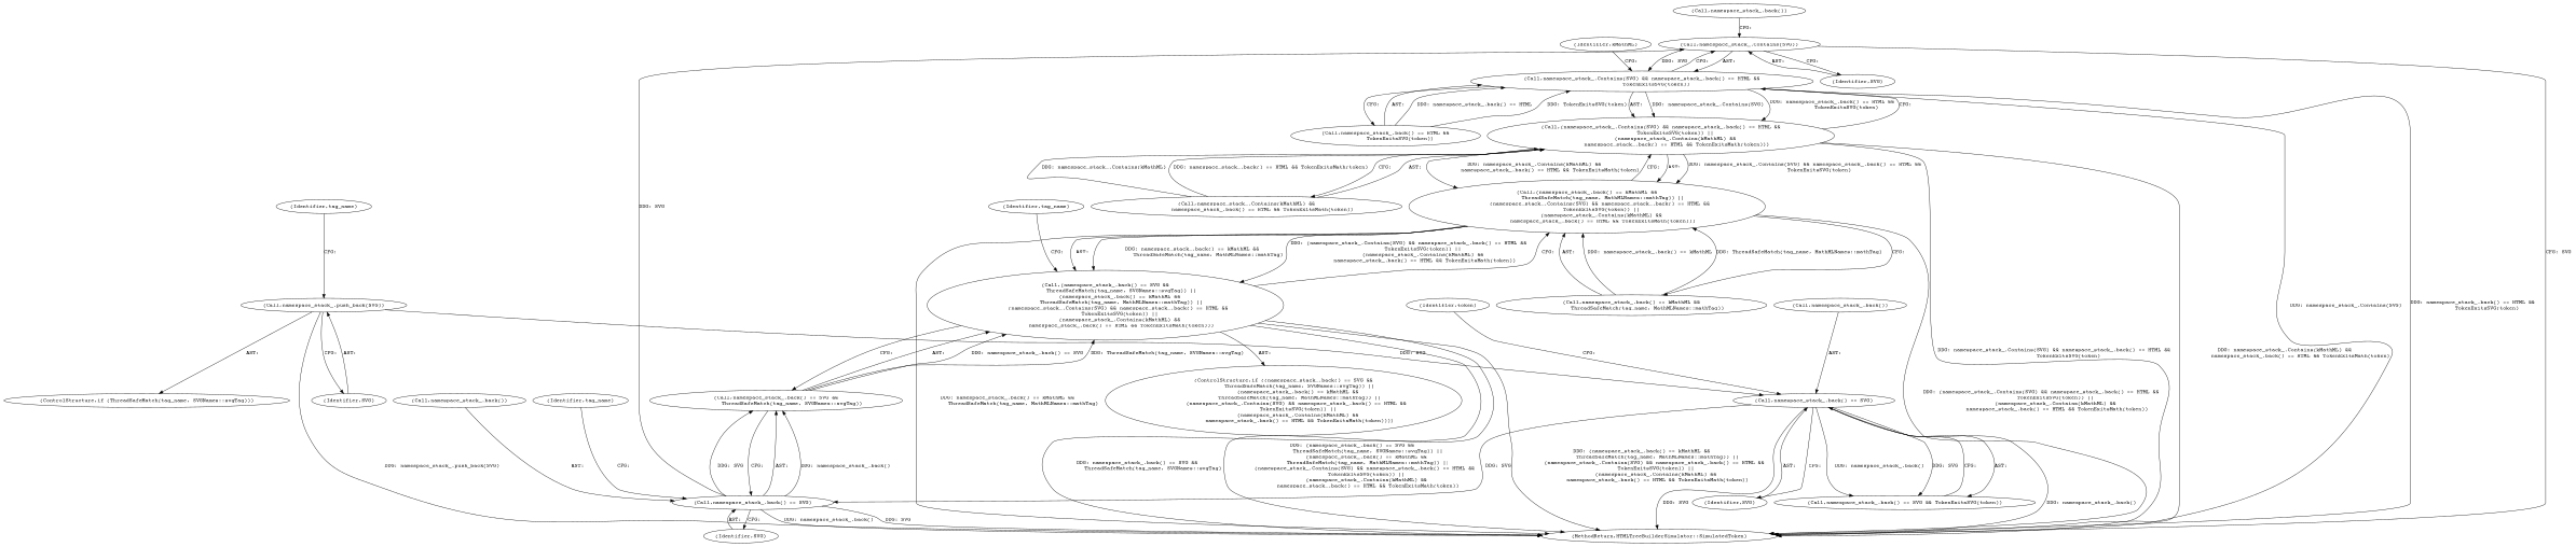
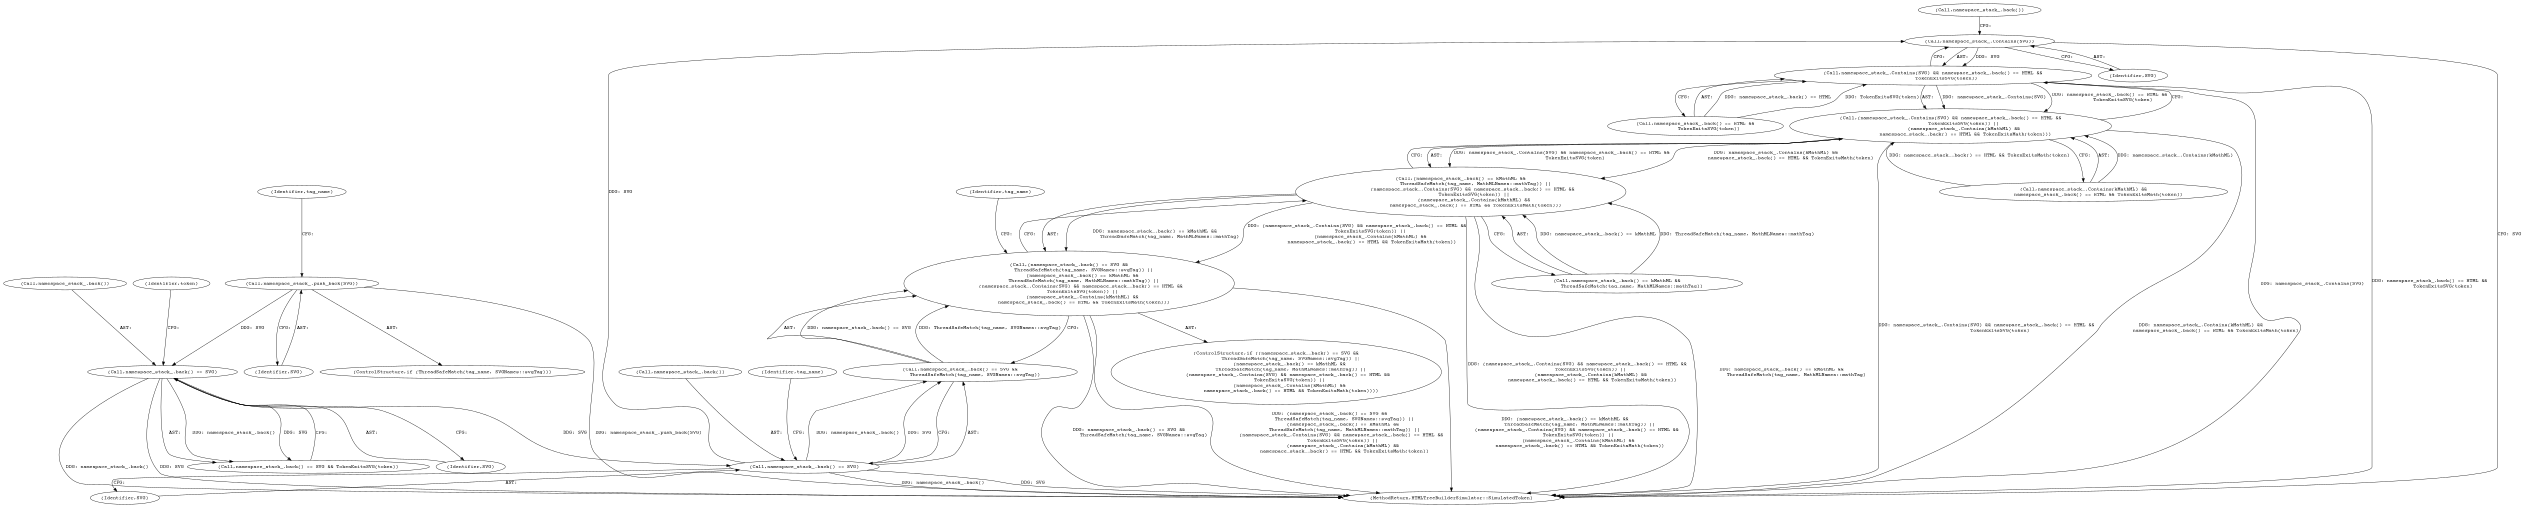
  digraph {
    fontname="Courier Prime"
    node [fontname="Courier Prime"]
    edge [fontname="Courier Prime"]
    n1 [label="(Call,namespace_stack_.Contains(SVG))"]
    n2 [label="(Call,namespace_stack_.Contains(SVG) && namespace_stack_.back() == HTML &&\n         TokenExitsSVG(token))"]
    n3 [label="(MethodReturn,HTMLTreeBuilderSimulator::SimulatedToken)"]
    n4 [label="(Identifier,SVG)"]
    n5 [label="(Call,(namespace_stack_.Contains(SVG) && namespace_stack_.back() == HTML &&\n         TokenExitsSVG(token)) ||\n         (namespace_stack_.Contains(kMathML) &&\n          namespace_stack_.back() == HTML && TokenExitsMath(token)))"]
    n6 [label="(Call,namespace_stack_.back() == HTML &&\n         TokenExitsSVG(token))"]
    n7 [label="(Call,namespace_stack_.back() == SVG)"]
    n8 [label="(Identifier,SVG)"]
    n9 [label="(Call,namespace_stack_.back() == SVG &&\n          ThreadSafeMatch(tag_name, SVGNames::svgTag))"]
    n10 [label="(Call,(namespace_stack_.back() == SVG &&\n          ThreadSafeMatch(tag_name, SVGNames::svgTag)) ||\n         (namespace_stack_.back() == kMathML &&\n          ThreadSafeMatch(tag_name, MathMLNames::mathTag)) ||\n        (namespace_stack_.Contains(SVG) && namespace_stack_.back() == HTML &&\n         TokenExitsSVG(token)) ||\n         (namespace_stack_.Contains(kMathML) &&\n          namespace_stack_.back() == HTML && TokenExitsMath(token)))"]
    n11 [label="(Call,namespace_stack_.back() == SVG)"]
    n12 [label="(Identifier,SVG)"]
    n13 [label="(Call,namespace_stack_.back() == SVG && TokenExitsSVG(token))"]
    n14 [label="(Call,namespace_stack_.push_back(SVG))"]
    n15 [label="(Identifier,SVG)"]
    n16 [label="(ControlStructure,if (ThreadSafeMatch(tag_name, SVGNames::svgTag)))"]
    n17 [label="(Call,(namespace_stack_.back() == kMathML &&\n          ThreadSafeMatch(tag_name, MathMLNames::mathTag)) ||\n        (namespace_stack_.Contains(SVG) && namespace_stack_.back() == HTML &&\n         TokenExitsSVG(token)) ||\n         (namespace_stack_.Contains(kMathML) &&\n          namespace_stack_.back() == HTML && TokenExitsMath(token)))"]
    n18 [label="(Call,namespace_stack_.Contains(kMathML) &&\n          namespace_stack_.back() == HTML && TokenExitsMath(token))"]
    n19 [label="(Call,namespace_stack_.back() == kMathML &&\n          ThreadSafeMatch(tag_name, MathMLNames::mathTag))"]
    n20 [label="(ControlStructure,if ((namespace_stack_.back() == SVG &&\n          ThreadSafeMatch(tag_name, SVGNames::svgTag)) ||\n         (namespace_stack_.back() == kMathML &&\n          ThreadSafeMatch(tag_name, MathMLNames::mathTag)) ||\n        (namespace_stack_.Contains(SVG) && namespace_stack_.back() == HTML &&\n         TokenExitsSVG(token)) ||\n         (namespace_stack_.Contains(kMathML) &&\n          namespace_stack_.back() == HTML && TokenExitsMath(token))))"]
    n21 [label="(Call,namespace_stack_.back())"]
    n22 [label="(Identifier,tag_name)"]
    n23 [label="(Identifier,tag_name)"]
-   n24 [label="(Identifier,kMathML)"]
    n25 [label="(Call,namespace_stack_.back())"]
    n26 [label="(Identifier,token)"]
    n27 [label="(Call,namespace_stack_.back())"]
    n28 [label="(Identifier,tag_name)"]
    n1 -> n2 [label="AST: "]
    n1 -> n2 [label="DDG: SVG"]
    n1 -> n3 [label="CFG: SVG"]
    n1 -> n4 [label="CFG: "]
    n2 -> n1 [label="CFG: "]
    n2 -> n3 [label="DDG: namespace_stack_.Contains(SVG)"]
    n2 -> n3 [label="DDG: namespace_stack_.back() == HTML &&\n         TokenExitsSVG(token)"]
    n2 -> n5 [label="AST: "]
    n2 -> n5 [label="DDG: namespace_stack_.Contains(SVG)"]
    n2 -> n5 [label="DDG: namespace_stack_.back() == HTML &&\n         TokenExitsSVG(token)"]
    n2 -> n6 [label="CFG: "]
    n4 -> n1 [label="AST: "]
    n5 -> n2 [label="CFG: "]
    n5 -> n3 [label="DDG: namespace_stack_.Contains(SVG) && namespace_stack_.back() == HTML &&\n         TokenExitsSVG(token)"]
    n5 -> n3 [label="DDG: namespace_stack_.Contains(kMathML) &&\n          namespace_stack_.back() == HTML && TokenExitsMath(token)"]
    n5 -> n17 [label="AST: "]
    n5 -> n17 [label="DDG: namespace_stack_.Contains(SVG) && namespace_stack_.back() == HTML &&\n         TokenExitsSVG(token)"]
    n5 -> n17 [label="DDG: namespace_stack_.Contains(kMathML) &&\n          namespace_stack_.back() == HTML && TokenExitsMath(token)"]
    n5 -> n18 [label="CFG: "]
    n6 -> n2 [label="AST: "]
    n6 -> n2 [label="DDG: namespace_stack_.back() == HTML"]
    n6 -> n2 [label="DDG: TokenExitsSVG(token)"]
    n7 -> n1 [label="DDG: SVG"]
    n7 -> n3 [label="DDG: namespace_stack_.back()"]
    n7 -> n3 [label="DDG: SVG"]
    n7 -> n8 [label="CFG: "]
    n7 -> n9 [label="AST: "]
    n7 -> n9 [label="DDG: namespace_stack_.back()"]
    n7 -> n9 [label="DDG: SVG"]
    n8 -> n7 [label="AST: "]
    n9 -> n7 [label="CFG: "]
    n9 -> n10 [label="AST: "]
    n9 -> n10 [label="DDG: namespace_stack_.back() == SVG"]
    n9 -> n10 [label="DDG: ThreadSafeMatch(tag_name, SVGNames::svgTag)"]
    n10 -> n3 [label="DDG: namespace_stack_.back() == SVG &&\n          ThreadSafeMatch(tag_name, SVGNames::svgTag)"]
    n10 -> n3 [label="DDG: (namespace_stack_.back() == SVG &&\n          ThreadSafeMatch(tag_name, SVGNames::svgTag)) ||\n         (namespace_stack_.back() == kMathML &&\n          ThreadSafeMatch(tag_name, MathMLNames::mathTag)) ||\n        (namespace_stack_.Contains(SVG) && namespace_stack_.back() == HTML &&\n         TokenExitsSVG(token)) ||\n         (namespace_stack_.Contains(kMathML) &&\n          namespace_stack_.back() == HTML && TokenExitsMath(token))"]
    n10 -> n3 [label="DDG: (namespace_stack_.back() == kMathML &&\n          ThreadSafeMatch(tag_name, MathMLNames::mathTag)) ||\n        (namespace_stack_.Contains(SVG) && namespace_stack_.back() == HTML &&\n         TokenExitsSVG(token)) ||\n         (namespace_stack_.Contains(kMathML) &&\n          namespace_stack_.back() == HTML && TokenExitsMath(token))"]
    n10 -> n9 [label="CFG: "]
    n10 -> n17 [label="CFG: "]
    n10 -> n20 [label="AST: "]
    n11 -> n3 [label="DDG: namespace_stack_.back()"]
    n11 -> n3 [label="DDG: SVG"]
    n11 -> n7 [label="DDG: SVG"]
    n11 -> n12 [label="CFG: "]
    n11 -> n13 [label="AST: "]
    n11 -> n13 [label="DDG: namespace_stack_.back()"]
    n11 -> n13 [label="DDG: SVG"]
    n12 -> n11 [label="AST: "]
    n13 -> n11 [label="CFG: "]
    n14 -> n3 [label="DDG: namespace_stack_.push_back(SVG)"]
    n14 -> n11 [label="DDG: SVG"]
    n14 -> n15 [label="CFG: "]
    n14 -> n16 [label="AST: "]
    n15 -> n14 [label="AST: "]
    n17 -> n3 [label="DDG: namespace_stack_.back() == kMathML &&\n          ThreadSafeMatch(tag_name, MathMLNames::mathTag)"]
    n17 -> n3 [label="DDG: (namespace_stack_.Contains(SVG) && namespace_stack_.back() == HTML &&\n         TokenExitsSVG(token)) ||\n         (namespace_stack_.Contains(kMathML) &&\n          namespace_stack_.back() == HTML && TokenExitsMath(token))"]
    n17 -> n5 [label="CFG: "]
    n17 -> n10 [label="AST: "]
    n17 -> n10 [label="DDG: namespace_stack_.back() == kMathML &&\n          ThreadSafeMatch(tag_name, MathMLNames::mathTag)"]
    n17 -> n10 [label="DDG: (namespace_stack_.Contains(SVG) && namespace_stack_.back() == HTML &&\n         TokenExitsSVG(token)) ||\n         (namespace_stack_.Contains(kMathML) &&\n          namespace_stack_.back() == HTML && TokenExitsMath(token))"]
    n17 -> n19 [label="CFG: "]
    n18 -> n5 [label="AST: "]
    n18 -> n5 [label="DDG: namespace_stack_.Contains(kMathML)"]
    n18 -> n5 [label="DDG: namespace_stack_.back() == HTML && TokenExitsMath(token)"]
    n19 -> n17 [label="AST: "]
    n19 -> n17 [label="DDG: namespace_stack_.back() == kMathML"]
    n19 -> n17 [label="DDG: ThreadSafeMatch(tag_name, MathMLNames::mathTag)"]
    n21 -> n7 [label="AST: "]
    n22 -> n10 [label="CFG: "]
    n23 -> n14 [label="CFG: "]
-   n24 -> n2 [label="CFG: "]
    n25 -> n1 [label="CFG: "]
    n26 -> n11 [label="CFG: "]
    n27 -> n11 [label="AST: "]
    n28 -> n7 [label="CFG: "]
  }
